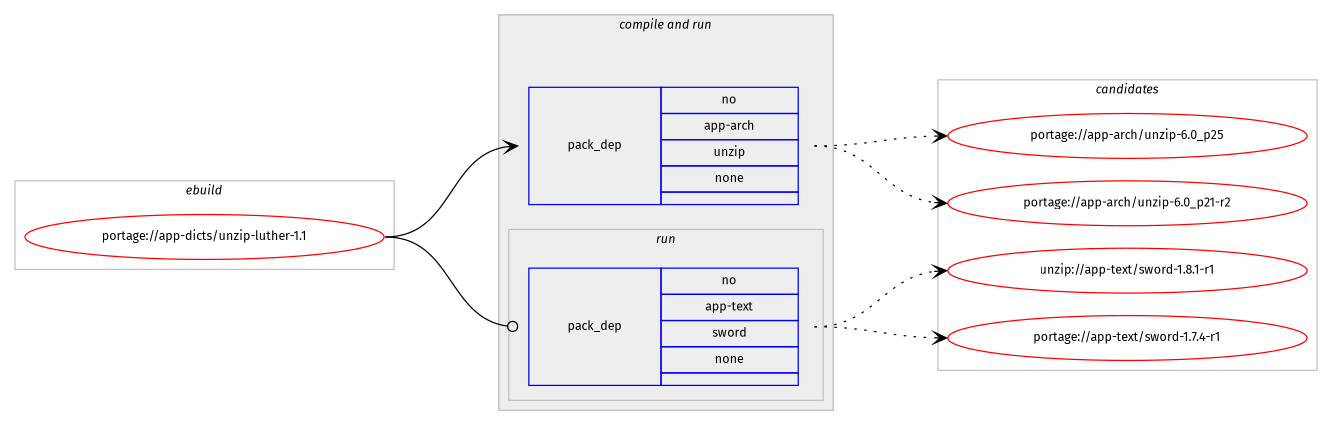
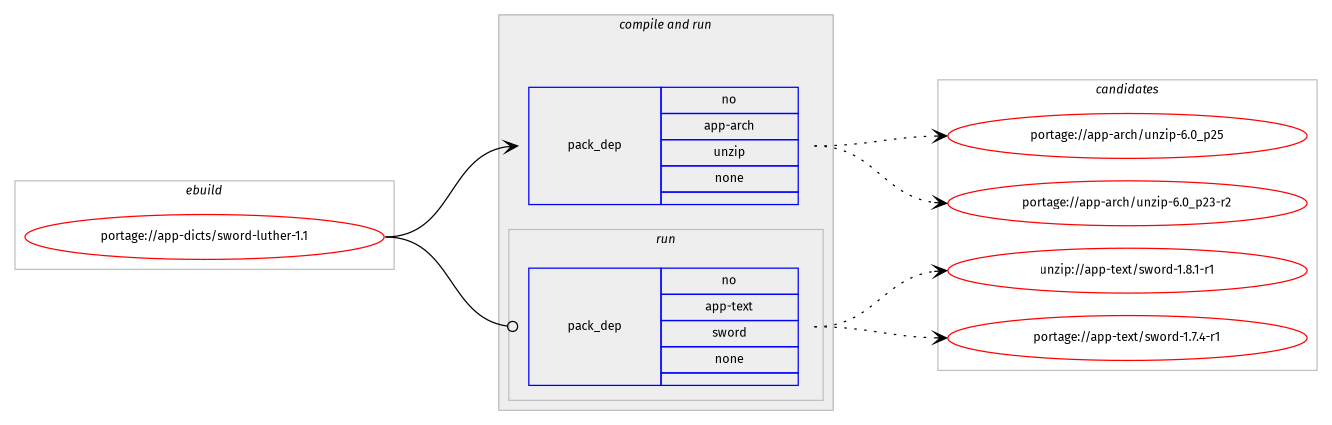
  digraph {
    compound=true
    concentrate=true
    fontname="Fira Sans"
    fontsize=10
    newrank=true
    rankdir=LR
    ranksep=1.5
    node [color=red fontname="Fira Sans" fontsize=10]
    edge [arrowhead=vee fontname="Fira Sans" headport=w style=dotted tailport=e weight=100]
-   n1 [label="portage://app-dicts/unzip-luther-1.1" width=4]
+   n1 [label="portage://app-dicts/sword-luther-1.1" width=4]
    n2 [color=blue label=<<TABLE BORDER="0" CELLBORDER="1" CELLSPACING="0" CELLPADDING="4" WIDTH="220"><TR><TD ROWSPAN="6" CELLPADDING="30">pack_dep</TD></TR><TR><TD WIDTH="110">no</TD></TR><TR><TD>app-arch</TD></TR><TR><TD>unzip</TD></TR><TR><TD>none</TD></TR><TR><TD></TD></TR></TABLE>> shape=none]
    n3 [color=blue label=<<TABLE BORDER="0" CELLBORDER="1" CELLSPACING="0" CELLPADDING="4" WIDTH="220"><TR><TD ROWSPAN="6" CELLPADDING="30">pack_dep</TD></TR><TR><TD WIDTH="110">no</TD></TR><TR><TD>app-text</TD></TR><TR><TD>sword</TD></TR><TR><TD>none</TD></TR><TR><TD></TD></TR></TABLE>> shape=none]
    n4 [label="portage://app-arch/unzip-6.0_p25" width=4]
-   n5 [label="portage://app-arch/unzip-6.0_p21-r2" width=4]
+   n5 [label="portage://app-arch/unzip-6.0_p23-r2" width=4]
    n6 [label="unzip://app-text/sword-1.8.1-r1" width=4]
    n7 [label="portage://app-text/sword-1.7.4-r1" width=4]
    subgraph cluster_1 {
      color=gray
      label=<<i>ebuild</i>>
      n1
    }
    subgraph cluster_2 {
      color=gray
      label=<<i>dependencies</i>>
      subgraph cluster_3 {
        color=gray
        fillcolor="#eeeeee"
        label=<<i>compile</i>>
        style=filled
        subgraph sub_4 {
          color=gray
          fillcolor="#eeeeee"
          label=<<i>compile</i>>
          style=filled
          n2
        }
      }
      subgraph cluster_5 {
        color=gray
        fillcolor="#eeeeee"
        label=<<i>compile and run</i>>
        style=filled
      }
      subgraph cluster_6 {
        color=gray
        fillcolor="#eeeeee"
        label=<<i>run</i>>
        style=filled
        subgraph sub_7 {
          color=gray
          fillcolor="#eeeeee"
          label=<<i>run</i>>
          style=filled
          n3
        }
      }
    }
    subgraph cluster_8 {
      color=gray
      label=<<i>candidates</i>>
      rank=same
      subgraph sub_9 {
        color=black
        label=<<i>candidates</i>>
        nodesep=1
        rank=same
        n4
        n5
      }
      subgraph sub_10 {
        color=black
        label=<<i>candidates</i>>
        nodesep=1
        rank=same
        n6
        n7
      }
    }
    n1 -> n2 [style=solid weight=20]
    n1 -> n3 [arrowhead=odot style=solid weight=20]
    n2 -> n4
    n2 -> n5
    n3 -> n6
    n3 -> n7
  }
